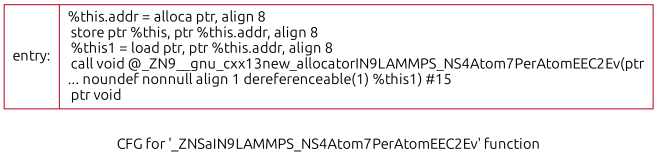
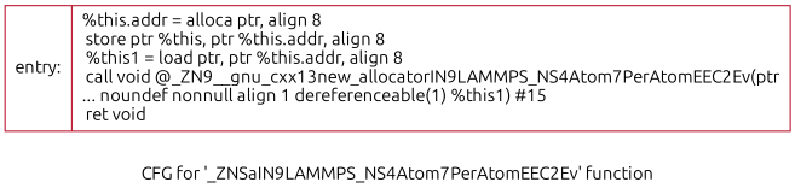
  digraph {
    label="CFG for '_ZNSaIN9LAMMPS_NS4Atom7PerAtomEEC2Ev' function"
    rankdir=LR
    fontname=Ubuntu
-   n1 [color="#b70d28ff" fillcolor=white fontname=Ubuntu label="{entry:\l|  %this.addr = alloca ptr, align 8\l  store ptr %this, ptr %this.addr, align 8\l  %this1 = load ptr, ptr %this.addr, align 8\l  call void @_ZN9__gnu_cxx13new_allocatorIN9LAMMPS_NS4Atom7PerAtomEEC2Ev(ptr\l... noundef nonnull align 1 dereferenceable(1) %this1) #15\l  ptr void\l}" shape=record style=filled]
+   n1 [color="#b70d28ff" fillcolor=white fontname=Ubuntu label="{entry:\l|  %this.addr = alloca ptr, align 8\l  store ptr %this, ptr %this.addr, align 8\l  %this1 = load ptr, ptr %this.addr, align 8\l  call void @_ZN9__gnu_cxx13new_allocatorIN9LAMMPS_NS4Atom7PerAtomEEC2Ev(ptr\l... noundef nonnull align 1 dereferenceable(1) %this1) #15\l  ret void\l}" shape=record style=filled]
  }
